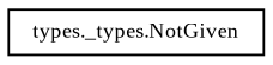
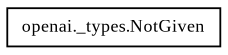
  digraph {
    rankdir=LR
    fontname="Liberation Serif"
-   n1 [color=black fillcolor=white fontname="Liberation Serif" fontsize=10 height=0.2 label="types._types.NotGiven" shape=record style=filled width=0.4]
+   n1 [color=black fillcolor=white fontname="Liberation Serif" fontsize=10 height=0.2 label="openai._types.NotGiven" shape=record style=filled width=0.4]
  }
